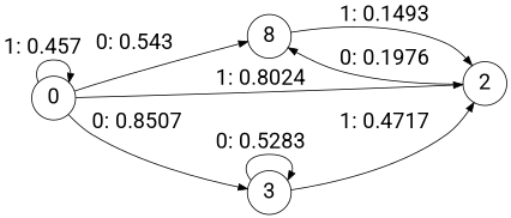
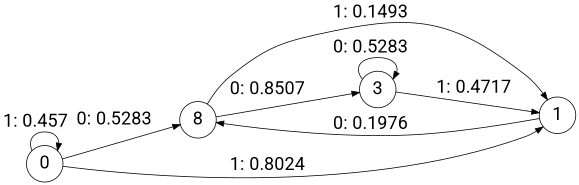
  digraph {
    fontname=Roboto
    rankdir=LR
    node [fontname=Roboto fontsize=24 shape=circle]
    edge [fontname=Roboto fontsize=24]
    0
    n2 [label=8]
-   2
+   2 [label=1]
    3
    0 -> 0 [label="1: 0.457    "]
-   0 -> n2 [label="0: 0.543    "]
+   0 -> n2 [label="0: 0.5283   "]
    0 -> 2 [label="1: 0.8024   "]
    n2 -> 2 [label="1: 0.1493   "]
-   0 -> 3 [label="0: 0.8507   "]
+   n2 -> 3 [label="0: 0.8507   "]
    2 -> n2 [label="0: 0.1976   "]
    3 -> 2 [label="1: 0.4717   "]
    3 -> 3 [label="0: 0.5283   "]
  }
